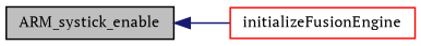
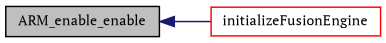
  digraph {
    rankdir=LR
    fontname="PT Serif"
    node [fontname="PT Serif" fontsize=10 shape=record style=filled]
-   n1 [color=black fillcolor=grey75 fontcolor=black height=0.2 label=ARM_systick_enable width=0.4]
+   n1 [color=black fillcolor=grey75 fontcolor=black height=0.2 label=ARM_enable_enable width=0.4]
    n2 [color=red fillcolor=white height=0.2 label=initializeFusionEngine width=0.4]
    n1 -> n2 [color=midnightblue dir=back fontname="PT Serif" fontsize=10 labelfontname=Helvetica labelfontsize=10 style=solid]
  }
